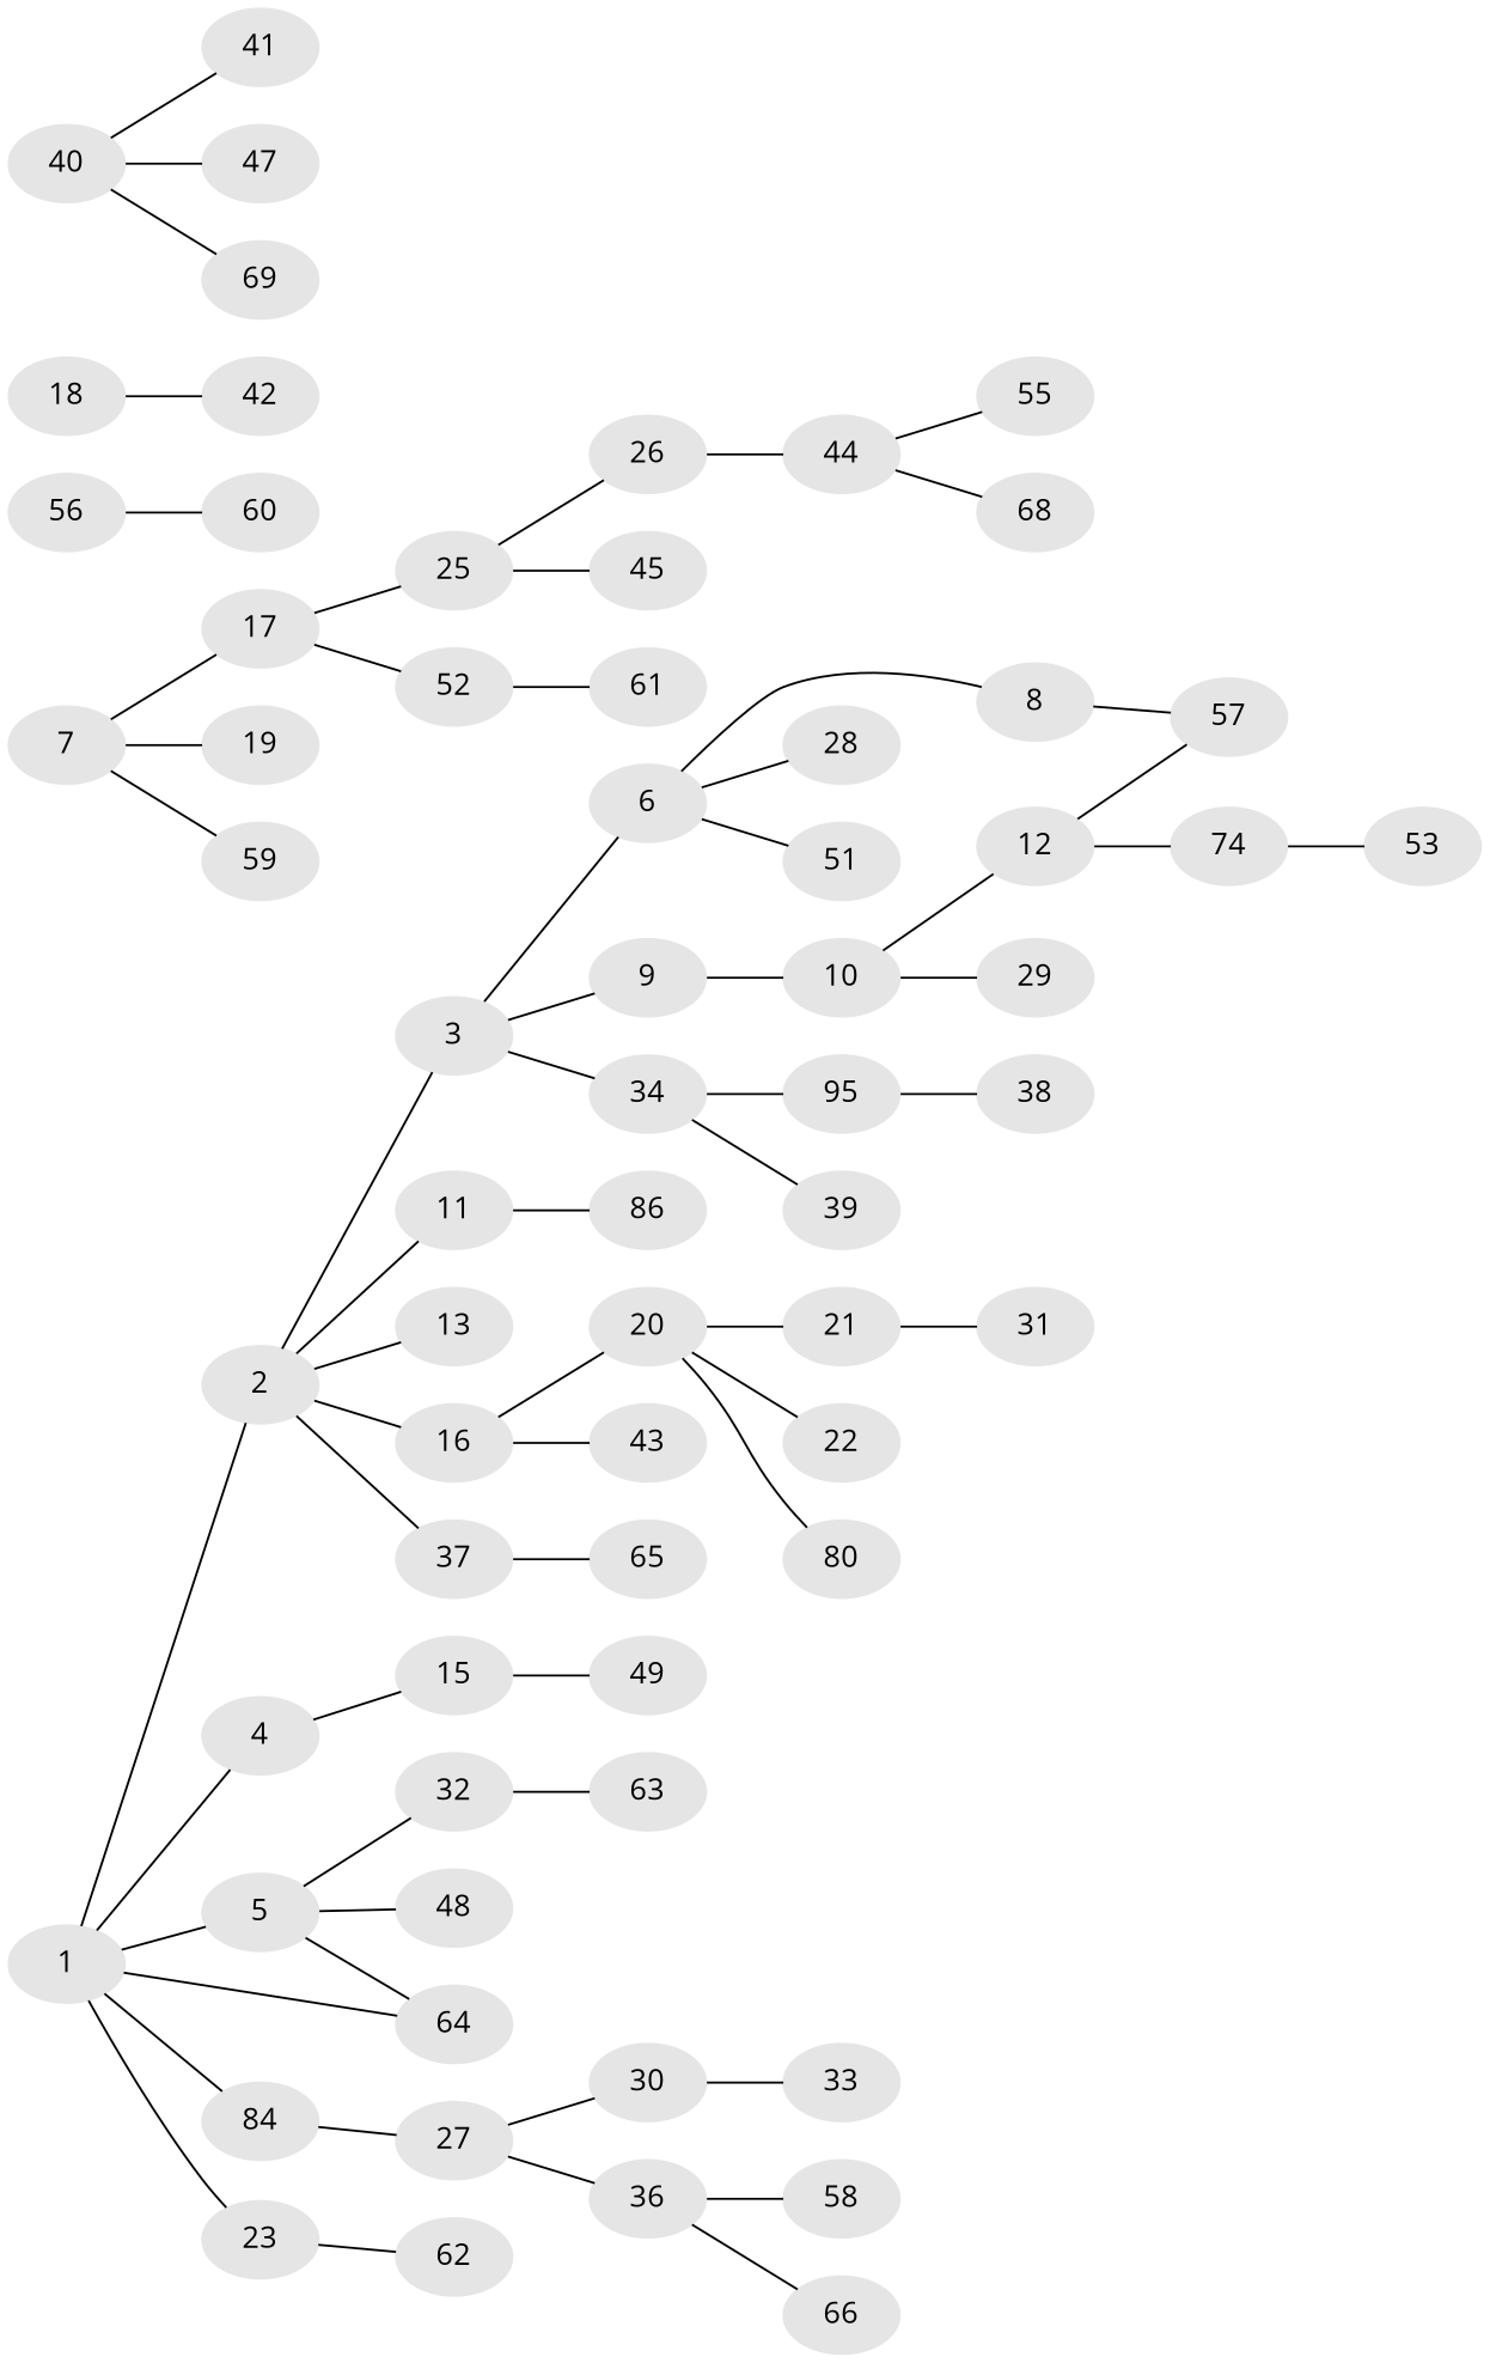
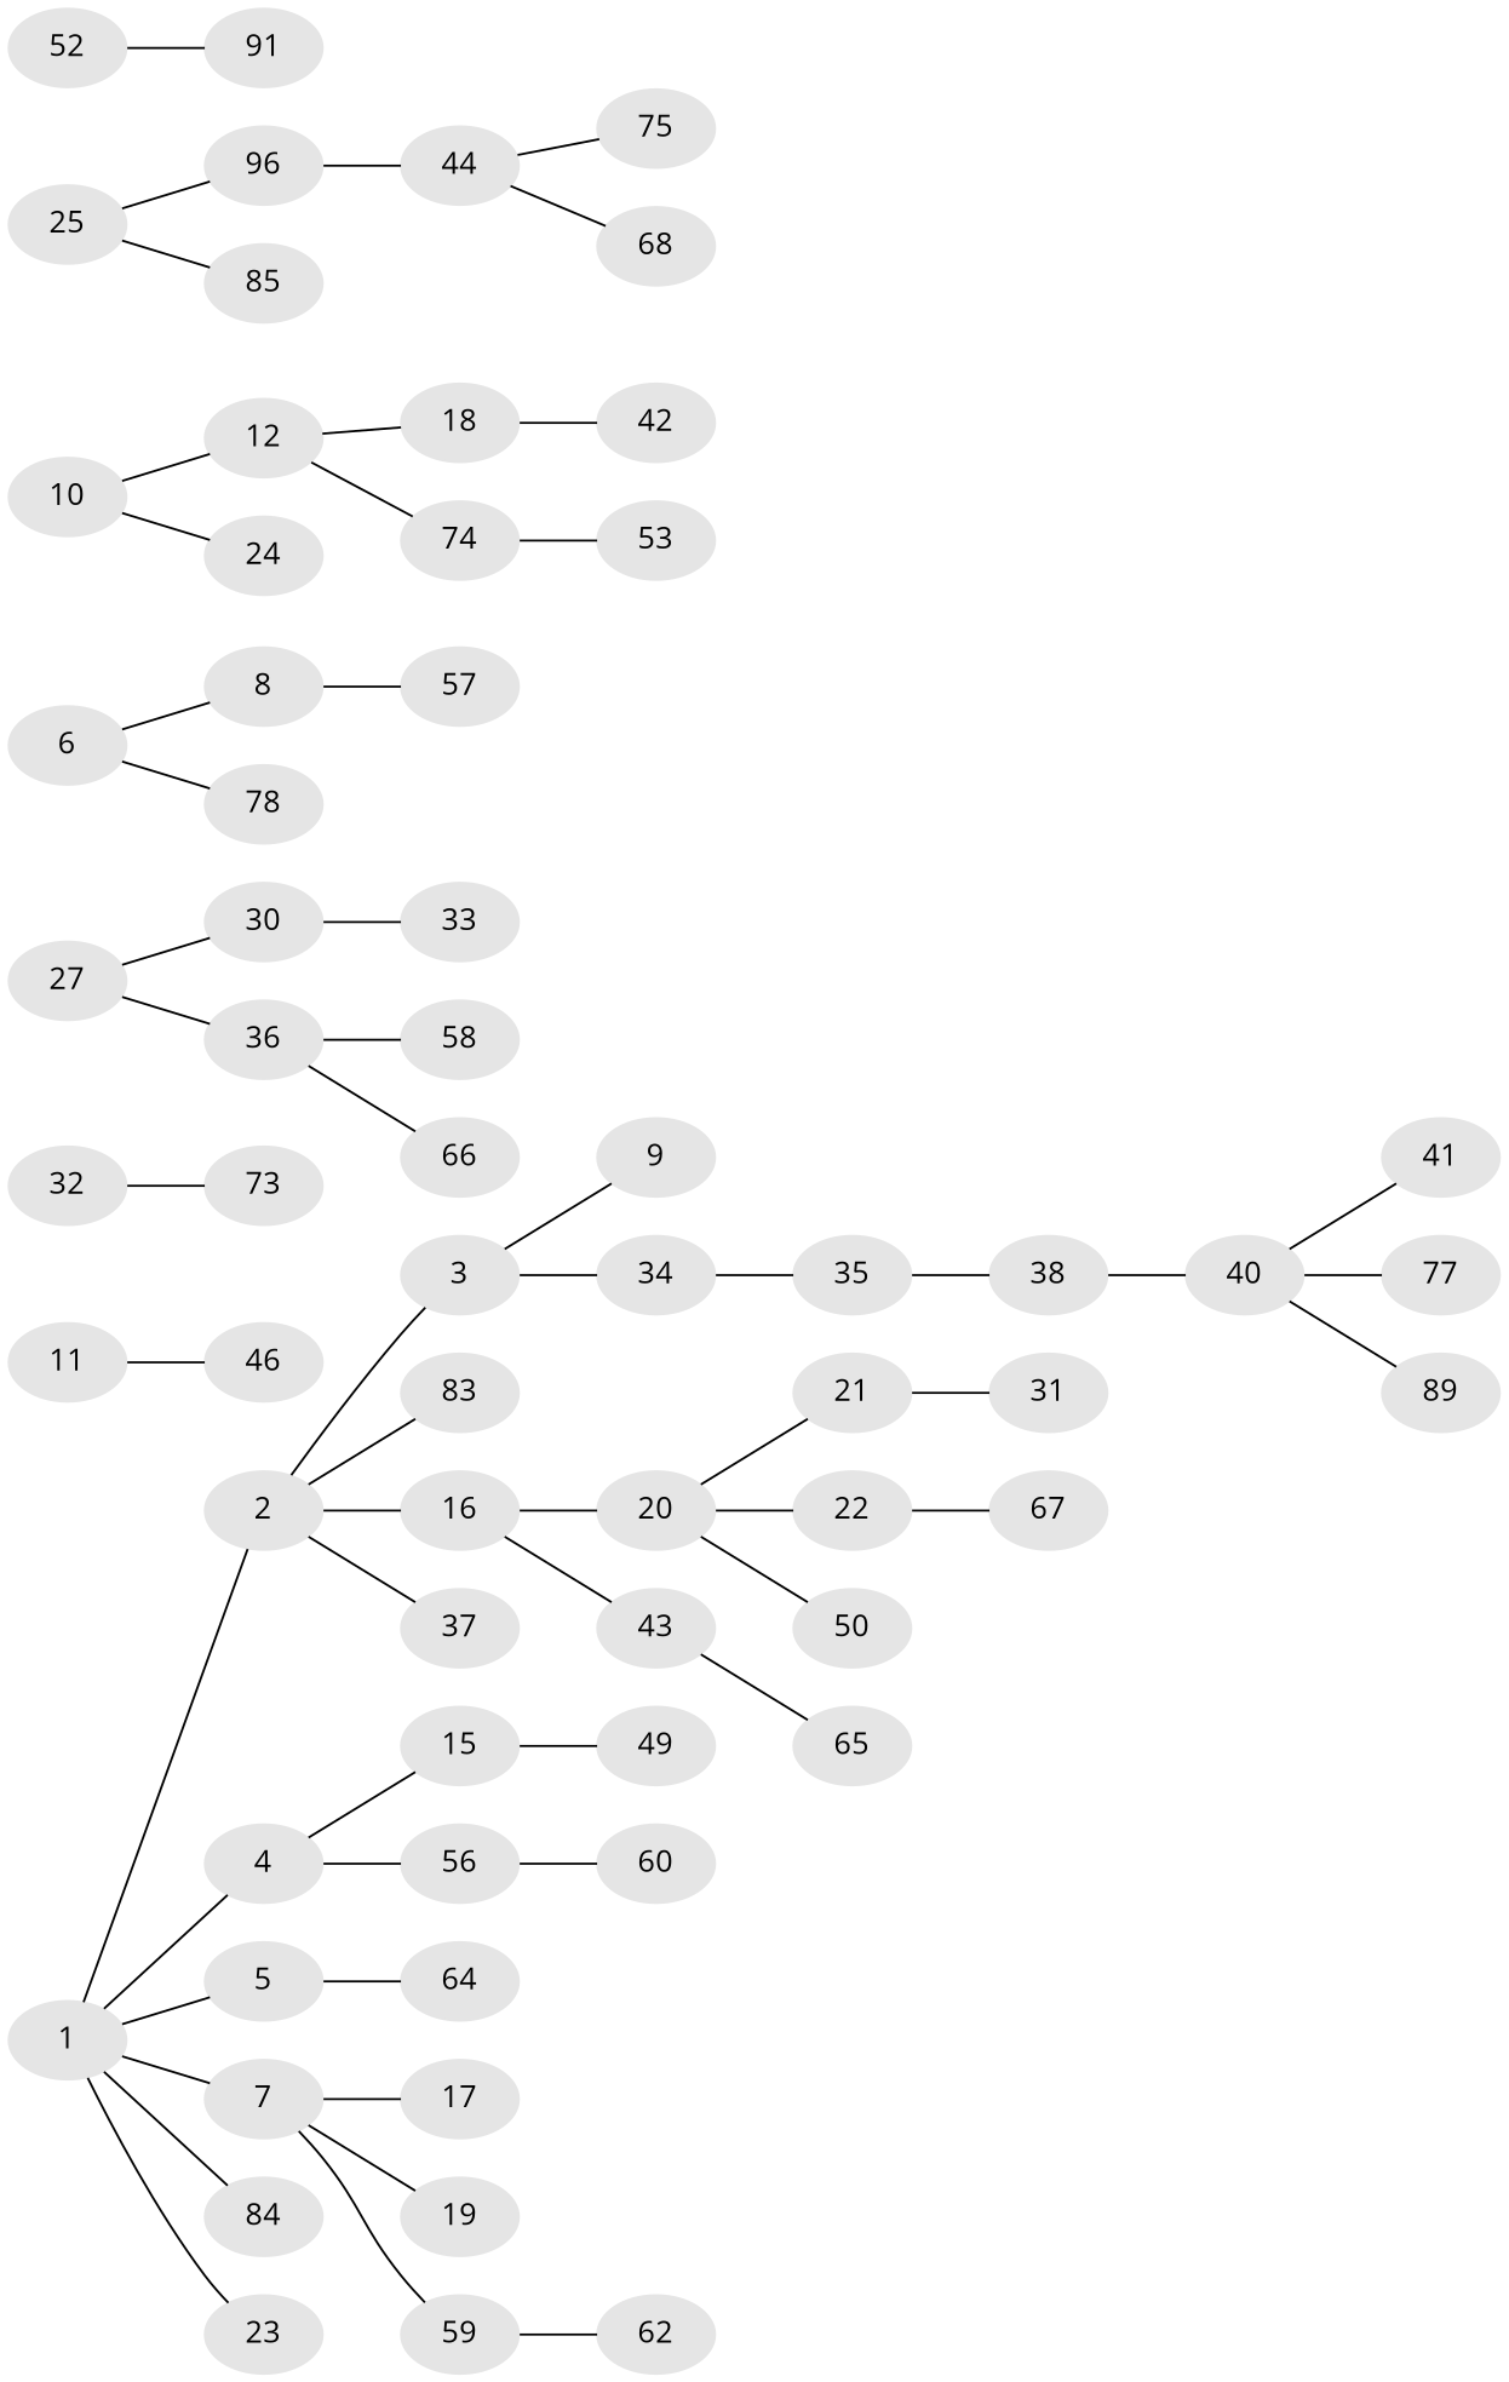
  graph {
    fontname="Open Sans"
    rankdir=LR
    node [color=gray90 fontname="Open Sans" style=filled]
    edge [fontname="Open Sans"]
    1
    2
    4
    5
    7
    n6 [label=84]
    23
    3
    11
-   13
+   13 [label=83]
    16
    37
    15
    56
    32
-   48
    64
    17
    19
    59
    27
    62
    6
    9
    34
-   46 [label=86]
+   46
    20
    43
    8
-   28
-   51
+   28 [label=78]
    10
-   35 [label=95]
-   39
+   35
    49
    60
-   63
+   63 [label=73]
    57
    25
    52
    12
-   29
+   29 [label=24]
    18
    n44 [label=74]
    42
    53
    30
    36
    21
    22
-   50 [label=80]
+   50
    65
-   26
-   45
-   61
+   26 [label=96]
+   45 [label=85]
+   61 [label=91]
    31
+   67
    44
-   55
+   55 [label=75]
    68
    33
    58
    66
    38
    40
    41
-   47
-   69
+   47 [label=77]
+   69 [label=89]
    1 -- 2
    1 -- 4
    1 -- 5
-   1 -- 64
+   1 -- 7
    1 -- n6
    1 -- 23
    2 -- 3
-   2 -- 11
    2 -- 13
    2 -- 16
    2 -- 37
    4 -- 15
-   5 -- 32
-   5 -- 48
+   4 -- 56
    5 -- 64
    7 -- 17
    7 -- 19
    7 -- 59
-   n6 -- 27
-   23 -- 62
-   3 -- 6
+   59 -- 62
    3 -- 9
    3 -- 34
    11 -- 46
    16 -- 20
    16 -- 43
    15 -- 49
    56 -- 60
    32 -- 63
-   17 -- 25
-   17 -- 52
    27 -- 30
    27 -- 36
    6 -- 8
    6 -- 28
-   6 -- 51
-   9 -- 10
    34 -- 35
-   34 -- 39
    20 -- 21
    20 -- 22
    20 -- 50
-   37 -- 65
+   43 -- 65
    8 -- 57
    10 -- 12
    10 -- 29
    35 -- 38
    25 -- 26
    25 -- 45
    52 -- 61
-   12 -- 57
+   12 -- 18
    12 -- n44
    18 -- 42
    n44 -- 53
    30 -- 33
    36 -- 58
    36 -- 66
    21 -- 31
+   22 -- 67
    26 -- 44
    44 -- 55
    44 -- 68
+   38 -- 40
    40 -- 41
    40 -- 47
    40 -- 69
  }
